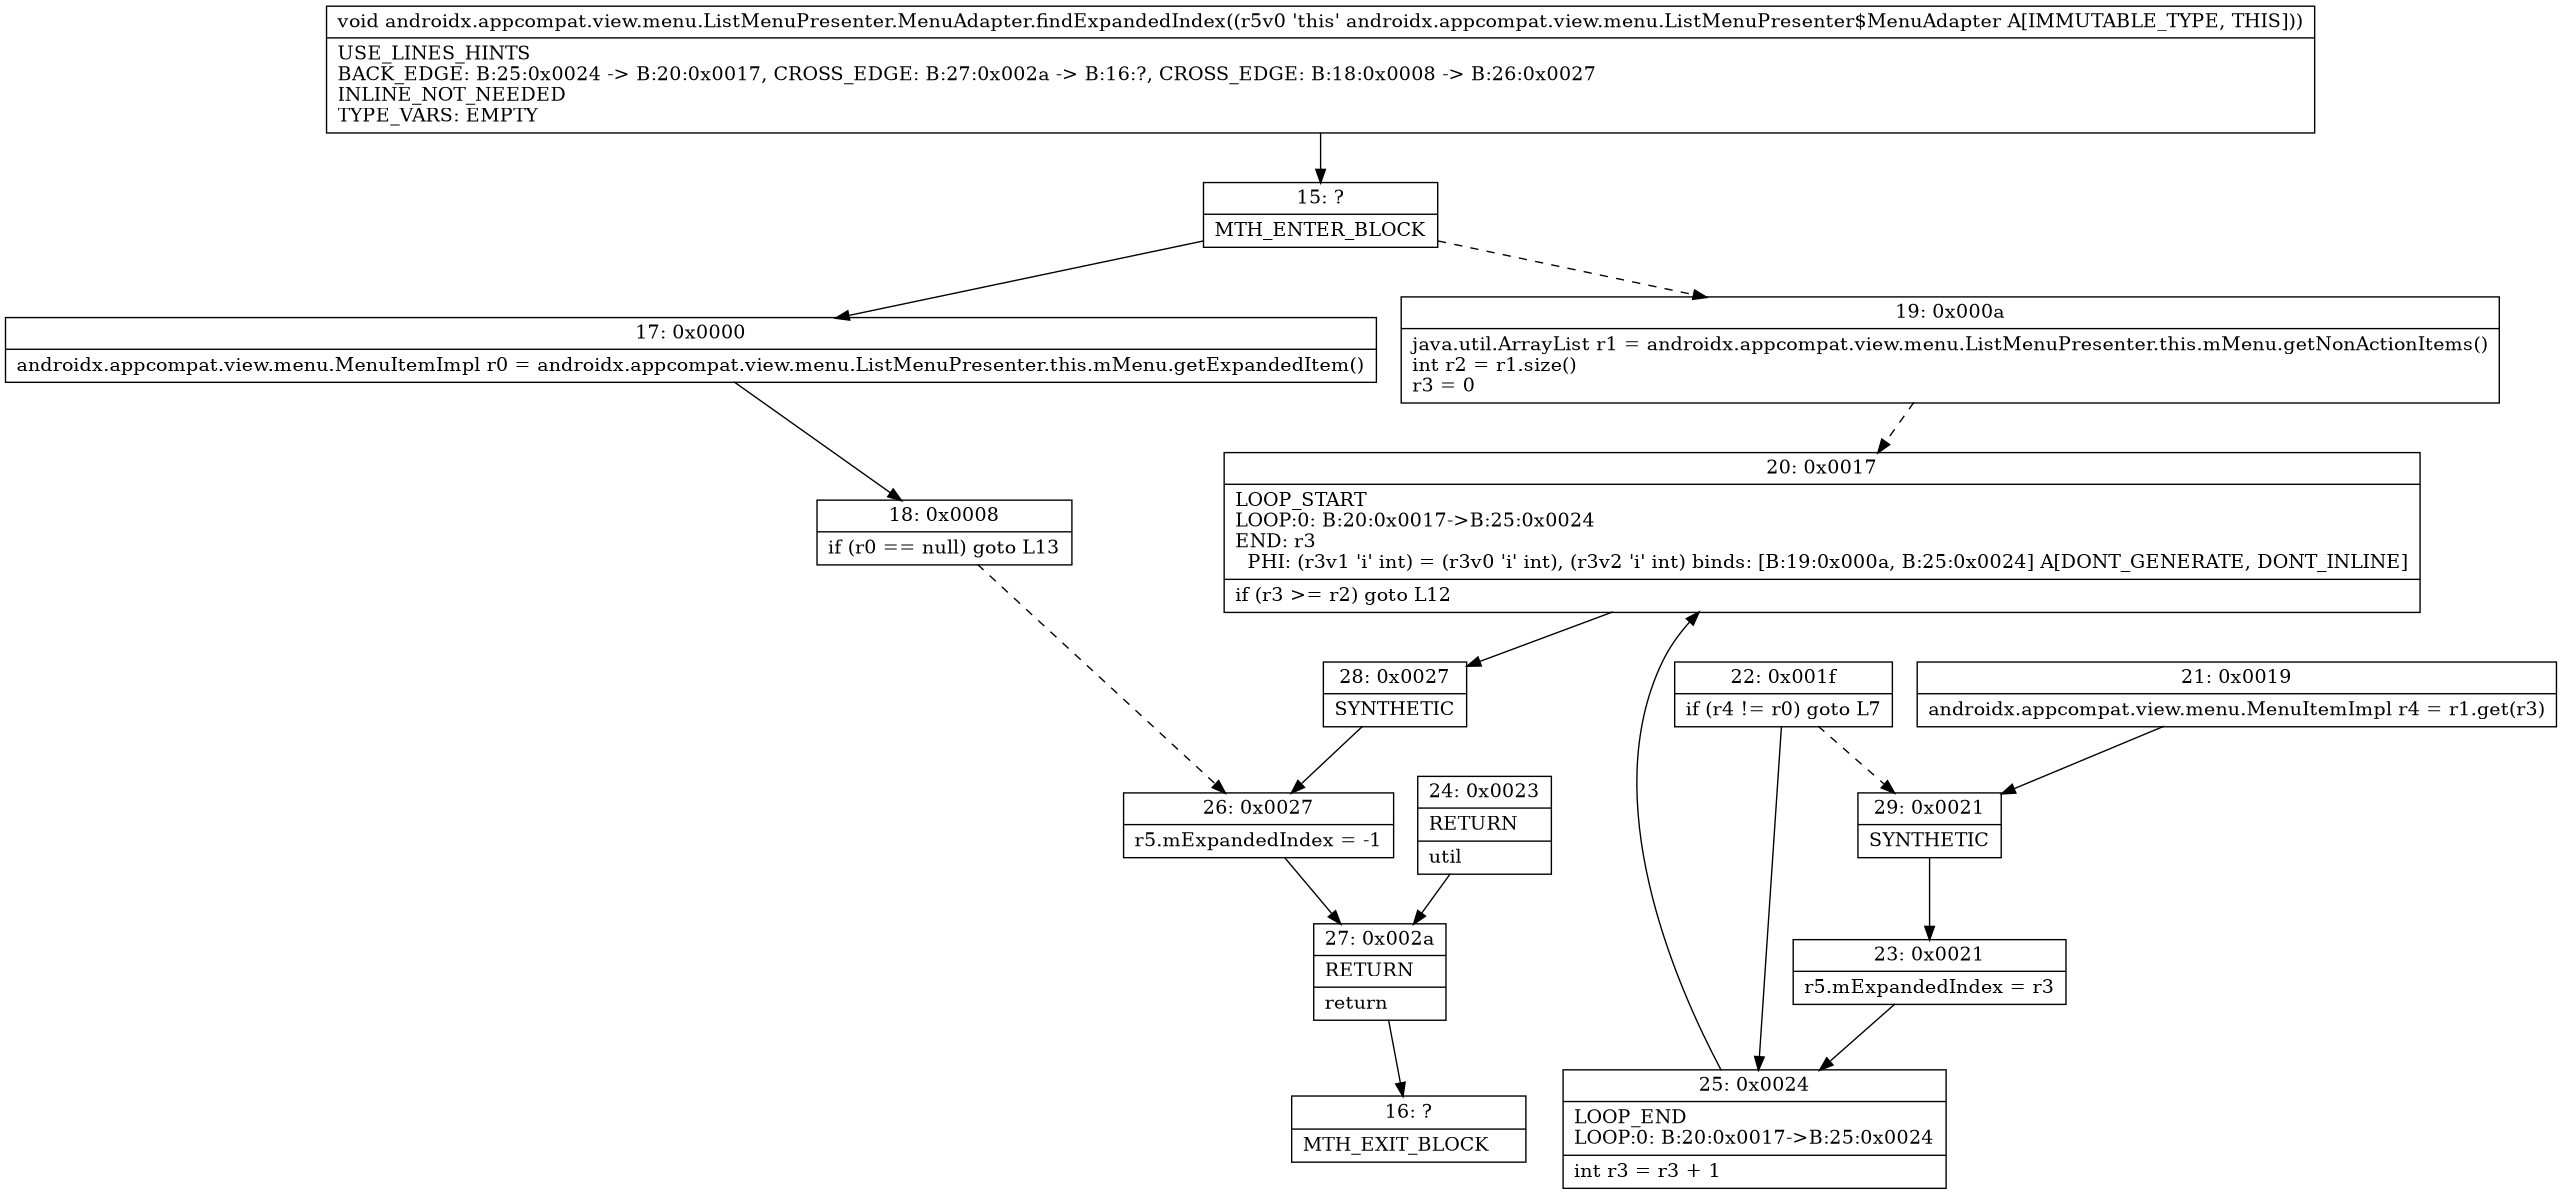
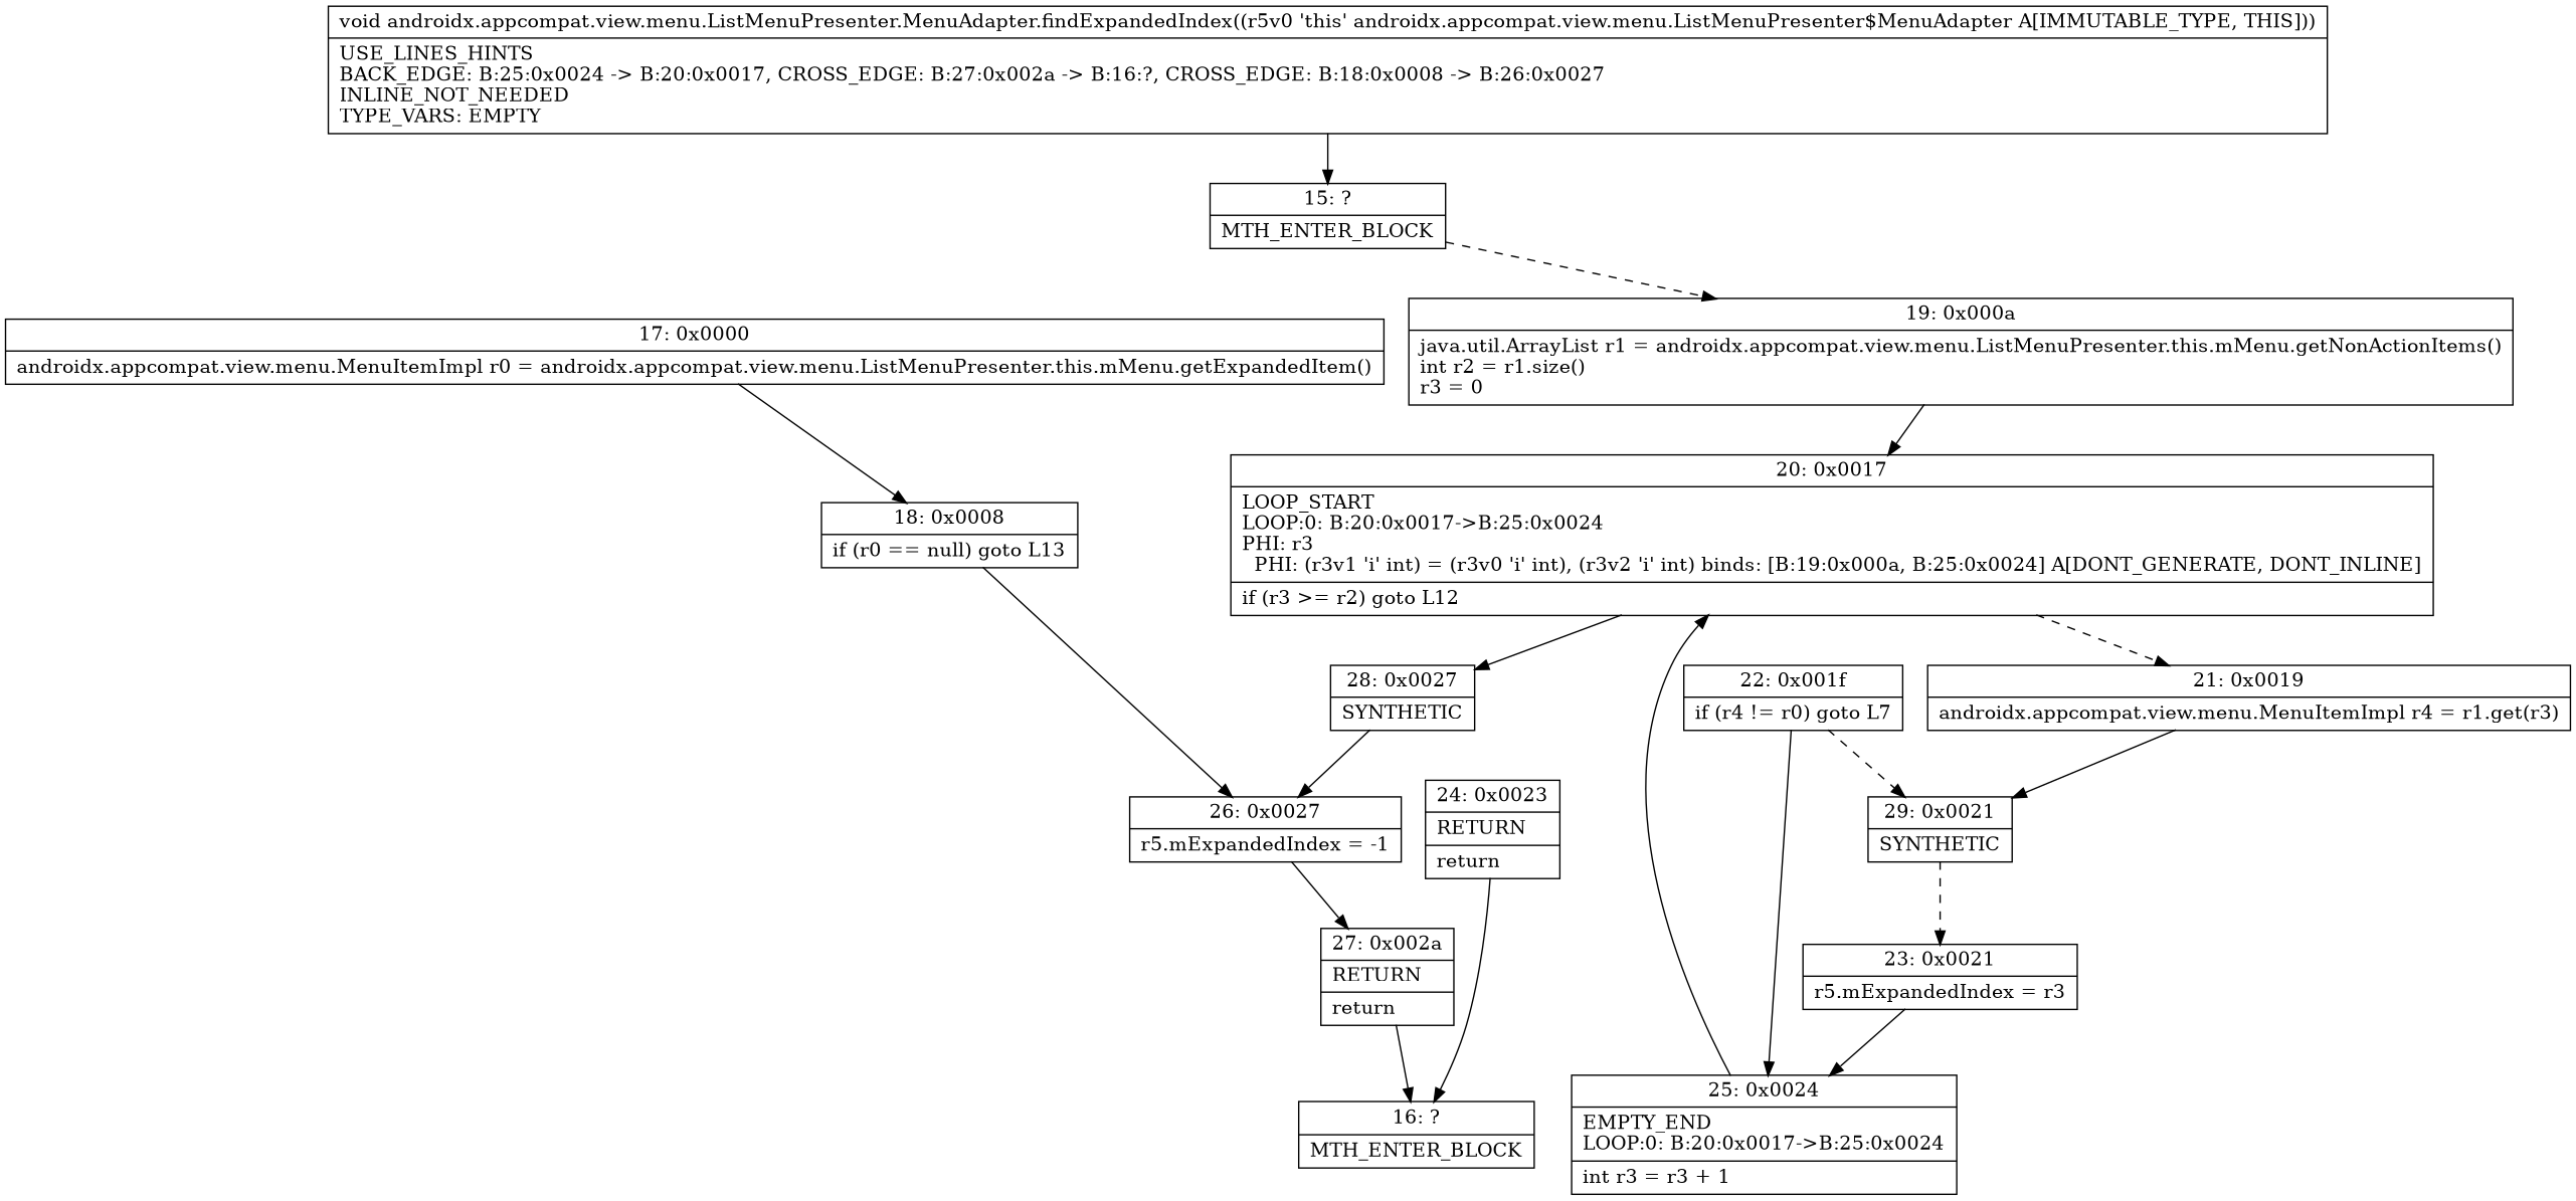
  digraph {
    node [shape=record]
    n1 [label="{15\:\ ?|MTH_ENTER_BLOCK\l}"]
    n2 [label="{17\:\ 0x0000|androidx.appcompat.view.menu.MenuItemImpl r0 = androidx.appcompat.view.menu.ListMenuPresenter.this.mMenu.getExpandedItem()\l}"]
    n3 [label="{19\:\ 0x000a|java.util.ArrayList r1 = androidx.appcompat.view.menu.ListMenuPresenter.this.mMenu.getNonActionItems()\lint r2 = r1.size()\lr3 = 0\l}"]
    n4 [label="{18\:\ 0x0008|if (r0 == null) goto L13\l}"]
    n5 [label="{26\:\ 0x0027|r5.mExpandedIndex = \-1\l}"]
-   n6 [label="{20\:\ 0x0017|LOOP_START\lLOOP:0: B:20:0x0017\-\>B:25:0x0024\lEND: r3 \l  PHI: (r3v1 'i' int) = (r3v0 'i' int), (r3v2 'i' int) binds: [B:19:0x000a, B:25:0x0024] A[DONT_GENERATE, DONT_INLINE]\l|if (r3 \>= r2) goto L12\l}"]
+   n6 [label="{20\:\ 0x0017|LOOP_START\lLOOP:0: B:20:0x0017\-\>B:25:0x0024\lPHI: r3 \l  PHI: (r3v1 'i' int) = (r3v0 'i' int), (r3v2 'i' int) binds: [B:19:0x000a, B:25:0x0024] A[DONT_GENERATE, DONT_INLINE]\l|if (r3 \>= r2) goto L12\l}"]
    n7 [label="{27\:\ 0x002a|RETURN\l|return\l}"]
    n8 [label="{21\:\ 0x0019|androidx.appcompat.view.menu.MenuItemImpl r4 = r1.get(r3)\l}"]
    n9 [label="{28\:\ 0x0027|SYNTHETIC\l}"]
    n10 [label="{29\:\ 0x0021|SYNTHETIC\l}"]
    n11 [label="{22\:\ 0x001f|if (r4 != r0) goto L7\l}"]
-   n12 [label="{25\:\ 0x0024|LOOP_END\lLOOP:0: B:20:0x0017\-\>B:25:0x0024\l|int r3 = r3 + 1\l}"]
+   n12 [label="{25\:\ 0x0024|EMPTY_END\lLOOP:0: B:20:0x0017\-\>B:25:0x0024\l|int r3 = r3 + 1\l}"]
    n13 [label="{23\:\ 0x0021|r5.mExpandedIndex = r3\l}"]
-   n14 [label="{24\:\ 0x0023|RETURN\l|util\l}"]
-   n15 [label="{16\:\ ?|MTH_EXIT_BLOCK\l}"]
+   n14 [label="{24\:\ 0x0023|RETURN\l|return\l}"]
+   n15 [label="{16\:\ ?|MTH_ENTER_BLOCK\l}"]
    n16 [label="{void androidx.appcompat.view.menu.ListMenuPresenter.MenuAdapter.findExpandedIndex((r5v0 'this' androidx.appcompat.view.menu.ListMenuPresenter$MenuAdapter A[IMMUTABLE_TYPE, THIS]))  | USE_LINES_HINTS\lBACK_EDGE: B:25:0x0024 \-\> B:20:0x0017, CROSS_EDGE: B:27:0x002a \-\> B:16:?, CROSS_EDGE: B:18:0x0008 \-\> B:26:0x0027\lINLINE_NOT_NEEDED\lTYPE_VARS: EMPTY\l}"]
-   n1 -> n2
    n1 -> n3 [style=dashed]
    n2 -> n4
-   n3 -> n6 [style=dashed]
-   n4 -> n5 [style=dashed]
+   n3 -> n6
+   n4 -> n5
    n5 -> n7
+   n6 -> n8 [style=dashed]
    n6 -> n9
    n7 -> n15
    n8 -> n10
    n9 -> n5
-   n10 -> n13
+   n10 -> n13 [style=dashed]
    n11 -> n10 [style=dashed]
    n11 -> n12
    n12 -> n6
    n13 -> n12
-   n14 -> n7
+   n14 -> n15
    n16 -> n1
  }
